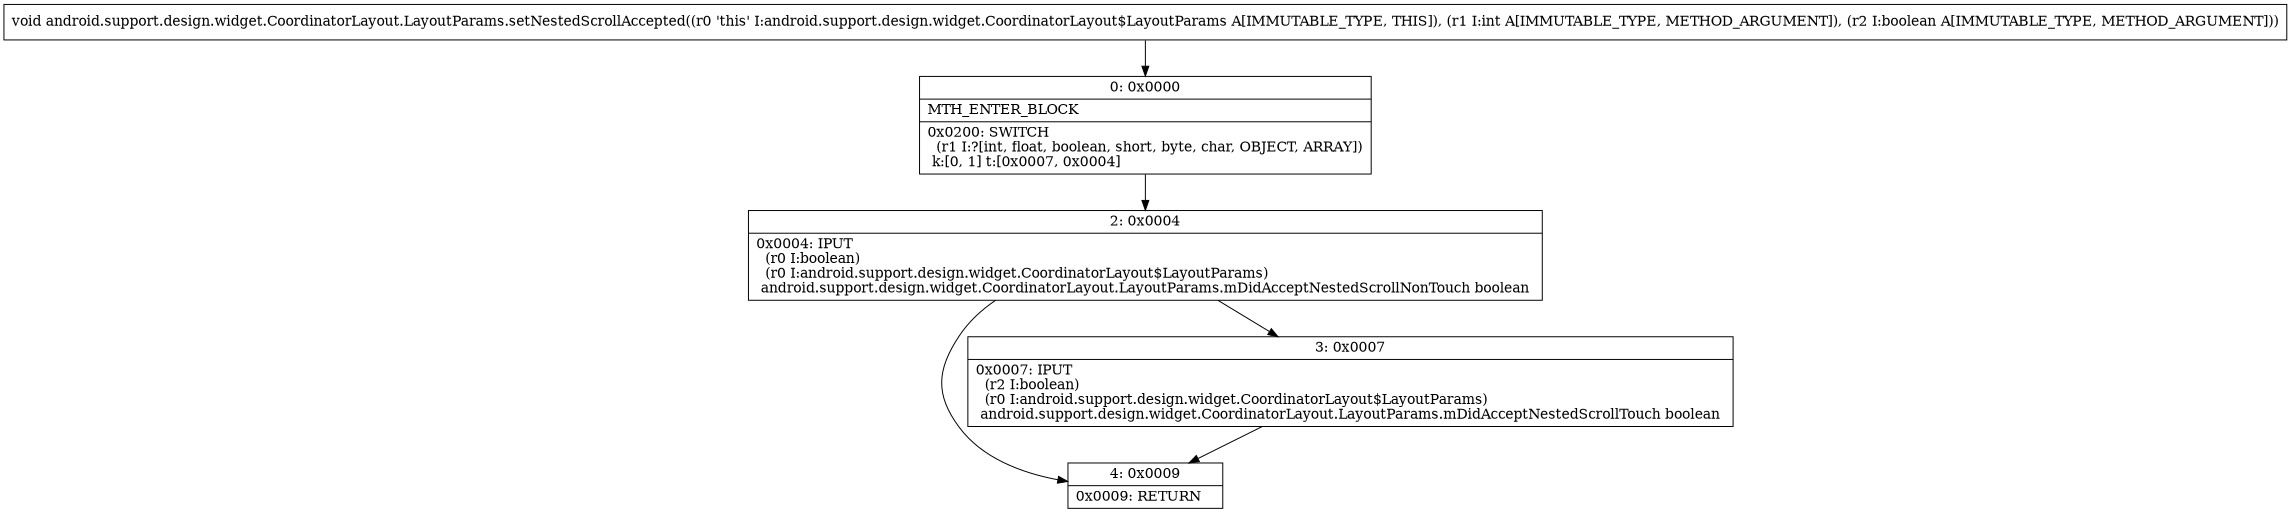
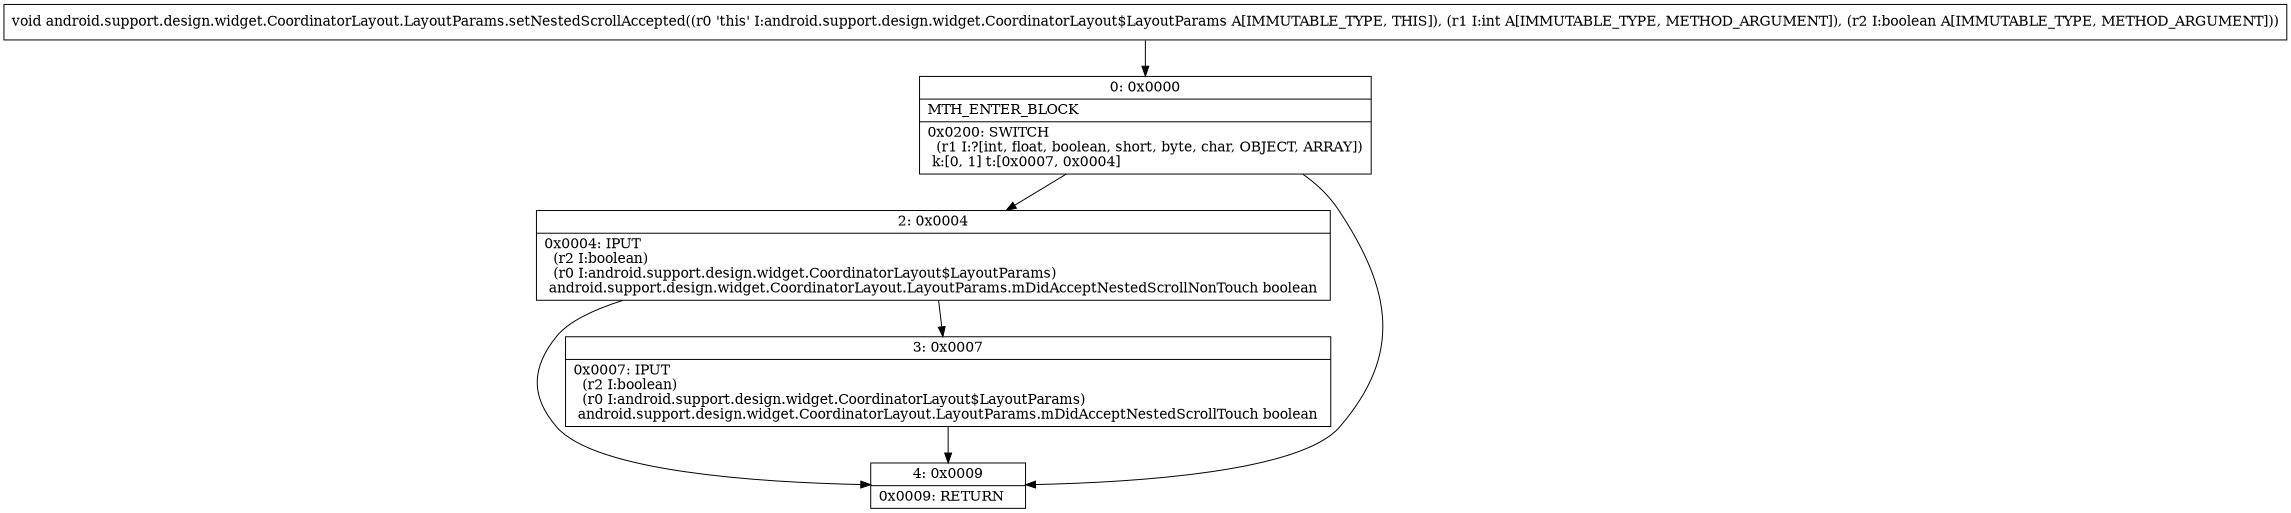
  digraph {
    node [shape=record]
    n1 [label="{0\:\ 0x0000|MTH_ENTER_BLOCK\l|0x0200: SWITCH  \l  (r1 I:?[int, float, boolean, short, byte, char, OBJECT, ARRAY])\l k:[0, 1] t:[0x0007, 0x0004] \l}"]
-   n2 [label="{2\:\ 0x0004|0x0004: IPUT  \l  (r0 I:boolean)\l  (r0 I:android.support.design.widget.CoordinatorLayout$LayoutParams)\l android.support.design.widget.CoordinatorLayout.LayoutParams.mDidAcceptNestedScrollNonTouch boolean \l}"]
+   n2 [label="{2\:\ 0x0004|0x0004: IPUT  \l  (r2 I:boolean)\l  (r0 I:android.support.design.widget.CoordinatorLayout$LayoutParams)\l android.support.design.widget.CoordinatorLayout.LayoutParams.mDidAcceptNestedScrollNonTouch boolean \l}"]
    n3 [label="{4\:\ 0x0009|0x0009: RETURN   \l}"]
    n4 [label="{3\:\ 0x0007|0x0007: IPUT  \l  (r2 I:boolean)\l  (r0 I:android.support.design.widget.CoordinatorLayout$LayoutParams)\l android.support.design.widget.CoordinatorLayout.LayoutParams.mDidAcceptNestedScrollTouch boolean \l}"]
    n5 [label="{void android.support.design.widget.CoordinatorLayout.LayoutParams.setNestedScrollAccepted((r0 'this' I:android.support.design.widget.CoordinatorLayout$LayoutParams A[IMMUTABLE_TYPE, THIS]), (r1 I:int A[IMMUTABLE_TYPE, METHOD_ARGUMENT]), (r2 I:boolean A[IMMUTABLE_TYPE, METHOD_ARGUMENT])) }"]
    n1 -> n2
+   n1 -> n3
    n2 -> n3
    n2 -> n4
    n4 -> n3
    n5 -> n1
  }
